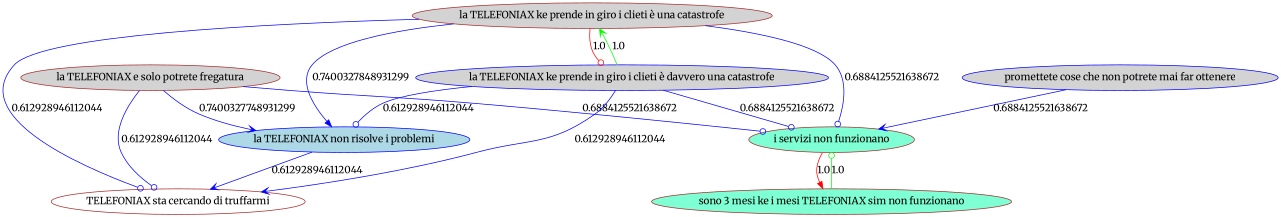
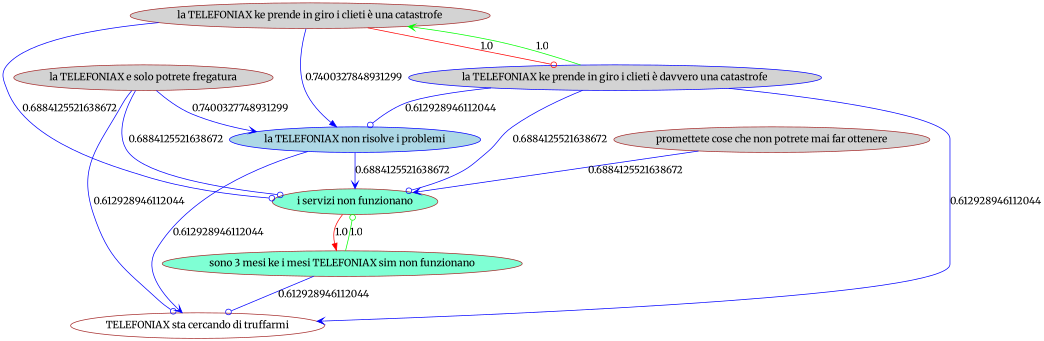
  digraph {
    fontname=Merriweather
    node [color=brown fillcolor=lightgrey fontname=Merriweather style=filled]
    edge [arrowhead=odot color=blue fontname=Merriweather]
    n1 [label="la TELEFONIAX e solo potrete fregatura"]
    "TELEFONIAX sta cercando di truffarmi" [fillcolor=white]
    "la TELEFONIAX non risolve i problemi" [color=blue fillcolor=lightblue]
    "i servizi non funzionano" [fillcolor=aquamarine]
    n5 [fillcolor=aquamarine label="sono 3 mesi ke i mesi TELEFONIAX sim non funzionano"]
    "la TELEFONIAX ke prende in giro i clieti è una catastrofe"
    "la TELEFONIAX ke prende in giro i clieti è davvero una catastrofe" [color=blue]
-   "promettete cose che non potrete mai far ottenere" [color=blue]
+   "promettete cose che non potrete mai far ottenere"
    n1 -> "TELEFONIAX sta cercando di truffarmi" [label=0.612928946112044]
    n1 -> "la TELEFONIAX non risolve i problemi" [arrowhead=vee label=0.7400327748931299]
    n1 -> "i servizi non funzionano" [label=0.6884125521638672]
    "la TELEFONIAX non risolve i problemi" -> "TELEFONIAX sta cercando di truffarmi" [arrowhead=vee label=0.612928946112044]
+   "la TELEFONIAX non risolve i problemi" -> "i servizi non funzionano" [arrowhead=vee label=0.6884125521638672]
    "i servizi non funzionano" -> n5 [arrowhead=normal color=red label=1.0]
    n5 -> "i servizi non funzionano" [color=green label=1.0]
-   "la TELEFONIAX ke prende in giro i clieti è una catastrofe" -> "TELEFONIAX sta cercando di truffarmi" [label=0.612928946112044]
+   n5 -> "TELEFONIAX sta cercando di truffarmi" [label=0.612928946112044]
    "la TELEFONIAX ke prende in giro i clieti è una catastrofe" -> "la TELEFONIAX non risolve i problemi" [arrowhead=normal label=0.7400327848931299]
    "la TELEFONIAX ke prende in giro i clieti è una catastrofe" -> "i servizi non funzionano" [label=0.6884125521638672]
    "la TELEFONIAX ke prende in giro i clieti è una catastrofe" -> "la TELEFONIAX ke prende in giro i clieti è davvero una catastrofe" [color=red label=1.0]
    "la TELEFONIAX ke prende in giro i clieti è davvero una catastrofe" -> "TELEFONIAX sta cercando di truffarmi" [arrowhead=vee label=0.612928946112044]
    "la TELEFONIAX ke prende in giro i clieti è davvero una catastrofe" -> "la TELEFONIAX non risolve i problemi" [label=0.612928946112044]
    "la TELEFONIAX ke prende in giro i clieti è davvero una catastrofe" -> "i servizi non funzionano" [label=0.6884125521638672]
    "la TELEFONIAX ke prende in giro i clieti è davvero una catastrofe" -> "la TELEFONIAX ke prende in giro i clieti è una catastrofe" [arrowhead=vee color=green label=1.0]
    "promettete cose che non potrete mai far ottenere" -> "i servizi non funzionano" [arrowhead=vee label=0.6884125521638672]
  }
